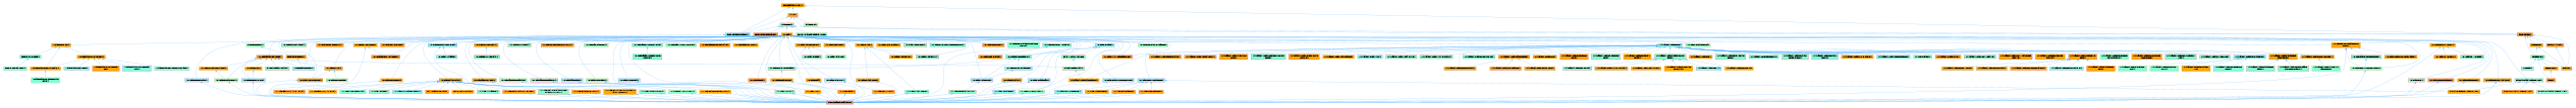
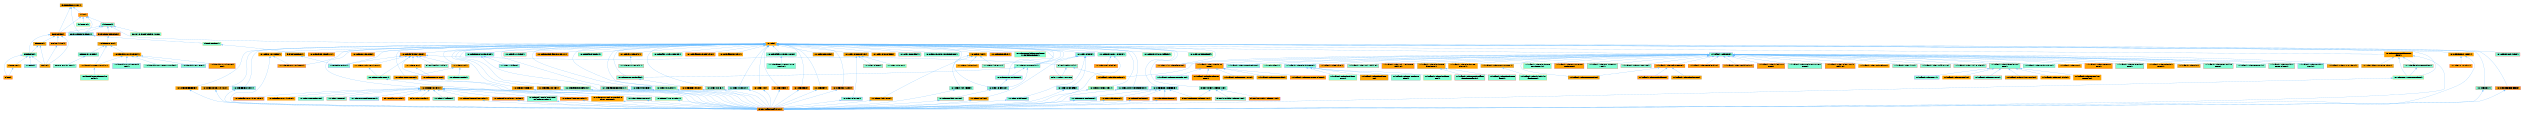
  digraph {
    node [color=darkorange fillcolor=orange fontname=Helvetica fontsize=10 shape=box style=filled]
    edge [color=steelblue1 dir=back fontname=Helvetica fontsize=10 labelfontname=Helvetica labelfontsize=10 style=solid]
    n1 [color=gray40 fontcolor=black height=0.2 label="PackageFileSummary.h" width=0.4]
    n2 [color=red height=0.2 label="CoreUObject.h" width=0.4]
    n3 [color=purple fillcolor=aquamarine height=0.2 label="CoreUObjectSharedPCH.h" width=0.4]
    n4 [color=red height=0.2 label="Linker.h" width=0.4]
    n5 [color=gray40 height=0.2 label="Engine.h" width=0.4]
    n6 [color=purple height=0.2 label="EngineMinimal.h" width=0.4]
    n7 [fillcolor=aquamarine height=0.2 label="SlateBasics.h" width=0.4]
    n8 [color=gray40 height=0.2 label="SlateCore.h" width=0.4]
    n9 [fillcolor=aquamarine height=0.2 label="SlateSharedPCH.h" width=0.4]
    n10 [color=red fillcolor=aquamarine height=0.2 label="LinkerLoad.h" width=0.4]
    n11 [fillcolor=aquamarine height=0.2 label="LinkerSave.h" width=0.4]
    n12 [color=red height=0.2 label="Slate.h" width=0.4]
    n13 [height=0.2 label="SlateExtras.h" width=0.4]
    n14 [color=purple fillcolor=aquamarine height=0.2 label="UnrealEd.h" width=0.4]
    n15 [color=gray40 height=0.2 label="EngineSharedPCH.h" width=0.4]
    n16 [color=purple fillcolor=aquamarine height=0.2 label="UnrealEdSharedPCH.h" width=0.4]
    n17 [color=purple height=0.2 label="ExternalPackageHelper.h" width=0.4]
    n18 [height=0.2 label="K2Node.h" width=0.4]
    n19 [fillcolor=aquamarine height=0.2 label="SoundWaveLoadingBehavior.cpp" width=0.4]
    n20 [color=gray40 height=0.2 label="WorldDataLayers.h" width=0.4]
    n21 [color=purple fillcolor=aquamarine height=0.2 label="AnimGraphNode_Base.h" width=0.4]
    n22 [color=purple height=0.2 label="K2Node_AnimNodeReference.h" width=0.4]
    n23 [color=gray40 fillcolor=aquamarine height=0.2 label="BlueprintFieldNodeSpawner.h" width=0.4]
    n24 [color=purple fillcolor=aquamarine height=0.2 label="K2Node_AssignmentStatement.h" width=0.4]
    n25 [height=0.2 label="K2Node_BaseAsyncTask.h" width=0.4]
    n26 [color=purple fillcolor=aquamarine height=0.2 label="K2Node_BaseMCDelegate.h" width=0.4]
    n27 [color=red fillcolor=aquamarine height=0.2 label="K2Node_BitmaskLiteral.h" width=0.4]
    n28 [height=0.2 label="K2Node_BreakStruct.h" width=0.4]
    n29 [color=gray40 height=0.2 label="K2Node_CallFunction.h" width=0.4]
    n30 [color=red height=0.2 label="K2Node_CastByteToEnum.h" width=0.4]
    n31 [color=purple height=0.2 label="K2Node_ClassDynamicCast.h" width=0.4]
    n32 [height=0.2 label="K2Node_ConstructObjectFrom\lClass.h" width=0.4]
    n33 [fillcolor=aquamarine height=0.2 label="K2Node_SpawnActorFromClass.h" width=0.4]
    n34 [color=red height=0.2 label="K2Node_ConvertAsset.h" width=0.4]
    n35 [color=red fillcolor=aquamarine height=0.2 label="K2Node_Copy.h" width=0.4]
    n36 [color=purple height=0.2 label="K2Node_CreateDelegate.h" width=0.4]
    n37 [height=0.2 label="K2Node_DelegateSet.h" width=0.4]
    n38 [color=gray40 height=0.2 label="K2Node_DoOnceMultiInput.h" width=0.4]
    n39 [height=0.2 label="K2Node_DynamicCast.h" width=0.4]
    n40 [color=purple fillcolor=aquamarine height=0.2 label="K2Node_EaseFunction.h" width=0.4]
    n41 [color=purple height=0.2 label="K2Node_EditablePinBase.h" width=0.4]
    n42 [color=gray40 height=0.2 label="K2Node_Tunnel.h" width=0.4]
    n43 [color=gray40 height=0.2 label="K2Node_MacroInstance.h" width=0.4]
    n44 [color=gray40 height=0.2 label="K2Node_EnumEquality.h" width=0.4]
    n45 [color=red fillcolor=aquamarine height=0.2 label="K2Node_EnumLiteral.h" width=0.4]
    n46 [color=purple fillcolor=aquamarine height=0.2 label="K2Node_ExecutionSequence.h" width=0.4]
    n47 [color=purple height=0.2 label="K2Node_ForEachElementInEnum.h" width=0.4]
    n48 [height=0.2 label="K2Node_FormatText.h" width=0.4]
    n49 [fillcolor=aquamarine height=0.2 label="K2Node_GenericToText.h" width=0.4]
    n50 [color=gray40 height=0.2 label="K2Node_GetArrayItem.h" width=0.4]
    n51 [fillcolor=aquamarine height=0.2 label="K2Node_GetClassDefaults.h" width=0.4]
    n52 [color=red fillcolor=aquamarine height=0.2 label="K2Node_GetDataTableRow.h" width=0.4]
    n53 [color=gray40 fillcolor=aquamarine height=0.2 label="K2Node_GetEnumeratorName.h" width=0.4]
    n54 [fillcolor=aquamarine height=0.2 label="K2Node_GetNumEnumEntries.h" width=0.4]
    n55 [color=red height=0.2 label="K2Node_GetSequenceBinding.h" width=0.4]
    n56 [height=0.2 label="K2Node_GetSubsystem.h" width=0.4]
    n57 [color=purple fillcolor=aquamarine height=0.2 label="K2Node_IfThenElse.h" width=0.4]
    n58 [fillcolor=aquamarine height=0.2 label="K2Node_InputAction.h" width=0.4]
    n59 [color=red fillcolor=aquamarine height=0.2 label="K2Node_InputKey.h" width=0.4]
    n60 [color=purple fillcolor=aquamarine height=0.2 label="K2Node_InputTouch.h" width=0.4]
    n61 [height=0.2 label="K2Node_Knot.h" width=0.4]
    n62 [color=red height=0.2 label="K2Node_Literal.h" width=0.4]
    n63 [color=gray40 height=0.2 label="K2Node_LoadAsset.h" width=0.4]
    n64 [color=gray40 height=0.2 label="K2Node_MakeContainer.h" width=0.4]
    n65 [color=purple fillcolor=aquamarine height=0.2 label="K2Node_MakeStruct.h" width=0.4]
    n66 [height=0.2 label="K2Node_MakeVariable.h" width=0.4]
    n67 [color=red fillcolor=aquamarine height=0.2 label="K2Node_MapForEach.h" width=0.4]
    n68 [color=gray40 fillcolor=aquamarine height=0.2 label="K2Node_PureAssignmentStatement.h" width=0.4]
    n69 [color=red height=0.2 label="K2Node_Select.h" width=0.4]
    n70 [height=0.2 label="K2Node_Self.h" width=0.4]
    n71 [color=purple height=0.2 label="K2Node_SetForEach.h" width=0.4]
-   n72 [fillcolor=aquamarine height=0.2 label="K2Node_SetVariableOnPersistent\lFrame.h" width=0.4]
+   n72 [fillcolor=aquamarine height=0.2 label="K2Node_SetVariableOnPersistent\lUnrealEdSharedPCH.h" width=0.4]
    n73 [color=purple height=0.2 label="K2Node_SpawnActor.h" width=0.4]
    n74 [color=red fillcolor=aquamarine height=0.2 label="K2Node_StructMemberGet.h" width=0.4]
    n75 [color=purple fillcolor=aquamarine height=0.2 label="K2Node_StructMemberSet.h" width=0.4]
    n76 [color=gray40 fillcolor=aquamarine height=0.2 label="K2Node_StructOperation.h" width=0.4]
    n77 [height=0.2 label="K2Node_Switch.h" width=0.4]
    n78 [color=red fillcolor=aquamarine height=0.2 label="K2Node_SwitchEnum.h" width=0.4]
    n79 [color=gray40 fillcolor=aquamarine height=0.2 label="K2Node_TemporaryVariable.h" width=0.4]
    n80 [color=gray40 height=0.2 label="K2Node_Timeline.h" width=0.4]
    n81 [fillcolor=aquamarine height=0.2 label="K2Node_TransitionRuleGetter.h" width=0.4]
    n82 [fillcolor=aquamarine height=0.2 label="K2Node_TunnelBoundary.h" width=0.4]
    n83 [color=purple fillcolor=aquamarine height=0.2 label="K2Node_Variable.h" width=0.4]
    n84 [fillcolor=aquamarine height=0.2 label="K2Node_VariableSetRef.h" width=0.4]
    n85 [color=gray40 fillcolor=aquamarine height=0.2 label="DataLayerManager.h" width=0.4]
    n86 [height=0.2 label="WorldPartitionRuntimeHash.h" width=0.4]
    n87 [height=0.2 label="WorldPartitionStreamingPolicy.h" width=0.4]
    n88 [color=gray40 fillcolor=aquamarine height=0.2 label="DataLayerSubsystem.h" width=0.4]
    n89 [color=gray40 fillcolor=aquamarine height=0.2 label="WorldPartitionConvertCommandlet.h" width=0.4]
    n90 [color=purple fillcolor=aquamarine height=0.2 label="WorldPartitionConverter.h" width=0.4]
    n91 [color=purple height=0.2 label="WorldPartitionRuntimeHash\lSet.h" width=0.4]
    n92 [color=purple fillcolor=aquamarine height=0.2 label="WorldPartitionRuntimeSpatial\lHash.h" width=0.4]
    n93 [fillcolor=aquamarine height=0.2 label="WorldPartitionLevelStreaming\lPolicy.h" width=0.4]
    n94 [height=0.2 label="AnimGraphNodeAlphaOptions.h" width=0.4]
    n95 [color=purple height=0.2 label="AnimGraphNodeBinding.h" width=0.4]
    n96 [color=red fillcolor=aquamarine height=0.2 label="AnimGraphNode_ApplyAdditive.h" width=0.4]
    n97 [color=purple height=0.2 label="AnimGraphNode_ApplyMeshSpace\lAdditive.h" width=0.4]
    n98 [color=purple height=0.2 label="AnimGraphNode_AssetPlayer\lBase.h" width=0.4]
    n99 [height=0.2 label="AnimGraphNode_BlendBoneBy\lChannel.h" width=0.4]
    n100 [color=purple fillcolor=aquamarine height=0.2 label="AnimGraphNode_BlendListBase.h" width=0.4]
    n101 [color=gray40 height=0.2 label="AnimGraphNode_BlendSpace\lGraphBase.h" width=0.4]
    n102 [fillcolor=aquamarine height=0.2 label="AnimGraphNode_BlendSpace\lSampleResult.h" width=0.4]
    n103 [color=purple height=0.2 label="AnimGraphNode_ComponentTo\lLocalSpace.h" width=0.4]
    n104 [color=red fillcolor=aquamarine height=0.2 label="AnimGraphNode_CopyPoseFrom\lMesh.h" width=0.4]
    n105 [color=red fillcolor=aquamarine height=0.2 label="AnimGraphNode_CurveSource.h" width=0.4]
    n106 [color=gray40 height=0.2 label="AnimGraphNode_CustomProperty.h" width=0.4]
    n107 [color=red height=0.2 label="AnimGraphNode_DeadBlending.h" width=0.4]
    n108 [color=purple height=0.2 label="AnimGraphNode_Inertialization.h" width=0.4]
    n109 [color=purple height=0.2 label="AnimGraphNode_LinkedInput\lPose.h" width=0.4]
    n110 [color=red fillcolor=aquamarine height=0.2 label="AnimGraphNode_LocalToComponent\lSpace.h" width=0.4]
    n111 [color=purple height=0.2 label="AnimGraphNode_MakeDynamic\lAdditive.h" width=0.4]
    n112 [height=0.2 label="AnimGraphNode_MeshRefPose.h" width=0.4]
-   n113 [color=purple fillcolor=aquamarine height=0.2 label="AnimGraphNode_Mirror.h" width=0.4]
+   n113 [color=red fillcolor=aquamarine height=0.2 label="AnimGraphNode_Mirror.h" width=0.4]
    n114 [color=red fillcolor=aquamarine height=0.2 label="AnimGraphNode_ModifyCurve.h" width=0.4]
    n115 [color=red fillcolor=aquamarine height=0.2 label="AnimGraphNode_MultiWayBlend.h" width=0.4]
    n116 [color=gray40 height=0.2 label="AnimGraphNode_PoseSnapshot.h" width=0.4]
    n117 [color=gray40 fillcolor=aquamarine height=0.2 label="AnimGraphNode_RandomPlayer.h" width=0.4]
    n118 [color=red height=0.2 label="AnimGraphNode_RefPoseBase.h" width=0.4]
    n119 [height=0.2 label="AnimGraphNode_Root.h" width=0.4]
    n120 [color=red height=0.2 label="AnimGraphNode_RotateRoot\lBone.h" width=0.4]
    n121 [color=red fillcolor=aquamarine height=0.2 label="AnimGraphNode_SaveCached\lPose.h" width=0.4]
    n122 [height=0.2 label="AnimGraphNode_ScaleChain\lLength.h" width=0.4]
    n123 [color=red fillcolor=aquamarine height=0.2 label="AnimGraphNode_SkeletalControl\lBase.h" width=0.4]
    n124 [color=gray40 height=0.2 label="AnimGraphNode_Slot.h" width=0.4]
    n125 [color=red fillcolor=aquamarine height=0.2 label="AnimGraphNode_StateMachine\lBase.h" width=0.4]
    n126 [color=gray40 fillcolor=aquamarine height=0.2 label="AnimGraphNode_StateResult.h" width=0.4]
    n127 [color=red fillcolor=aquamarine height=0.2 label="AnimGraphNode_Transition\lPoseEvaluator.h" width=0.4]
    n128 [color=purple fillcolor=aquamarine height=0.2 label="AnimGraphNode_Transition\lResult.h" width=0.4]
    n129 [color=gray40 height=0.2 label="AnimGraphNode_TwoWayBlend.h" width=0.4]
    n130 [color=purple fillcolor=aquamarine height=0.2 label="AnimGraphNode_UseCachedPose.h" width=0.4]
    n131 [fillcolor=aquamarine height=0.2 label="AnimationGraph.h" width=0.4]
    n132 [color=gray40 height=0.2 label="BlueprintDelegateNodeSpawner.h" width=0.4]
    n133 [color=purple height=0.2 label="BlueprintFunctionNodeSpawner.h" width=0.4]
    n134 [color=red fillcolor=aquamarine height=0.2 label="BlueprintVariableNodeSpawner.h" width=0.4]
    n135 [color=purple height=0.2 label="BlueprintGraphDefinitions.h" width=0.4]
    n136 [color=red height=0.2 label="K2Node_AsyncAction.h" width=0.4]
-   n137 [color=red fillcolor=aquamarine height=0.2 label="K2Node_PlayMontage.h" width=0.4]
    n138 [color=gray40 height=0.2 label="K2Node_AddDelegate.h" width=0.4]
    n139 [color=purple height=0.2 label="K2Node_CallDelegate.h" width=0.4]
    n140 [color=purple height=0.2 label="K2Node_ClearDelegate.h" width=0.4]
    n141 [color=purple fillcolor=aquamarine height=0.2 label="K2Node_RemoveDelegate.h" width=0.4]
    n142 [height=0.2 label="CallFunctionHandler.h" width=0.4]
    n143 [color=red fillcolor=aquamarine height=0.2 label="K2Node_AddComponent.h" width=0.4]
    n144 [color=red fillcolor=aquamarine height=0.2 label="K2Node_AnimGetter.h" width=0.4]
    n145 [fillcolor=aquamarine height=0.2 label="K2Node_CallArrayFunction.h" width=0.4]
    n146 [height=0.2 label="K2Node_CallDataTableFunction.h" width=0.4]
    n147 [color=purple height=0.2 label="K2Node_CallFunctionOnMember.h" width=0.4]
    n148 [color=red fillcolor=aquamarine height=0.2 label="K2Node_CallMaterialParameter\lCollectionFunction.h" width=0.4]
    n149 [color=red height=0.2 label="K2Node_CallParentFunction.h" width=0.4]
    n150 [height=0.2 label="K2Node_CommutativeAssociative\lBinaryOperator.h" width=0.4]
    n151 [color=purple height=0.2 label="K2Node_GetInputAxisKeyValue.h" width=0.4]
    n152 [height=0.2 label="K2Node_GetInputAxisValue.h" width=0.4]
    n153 [color=gray40 fillcolor=aquamarine height=0.2 label="K2Node_InstancedStruct.h" width=0.4]
    n154 [color=red fillcolor=aquamarine height=0.2 label="K2Node_Message.h" width=0.4]
    n155 [color=purple fillcolor=aquamarine height=0.2 label="K2Node_PromotableOperator.h" width=0.4]
    n156 [color=red height=0.2 label="SFixupSelfContextDlg.h" width=0.4]
    n157 [color=gray40 height=0.2 label="K2Node_AddComponentByClass.h" width=0.4]
    n158 [color=red fillcolor=aquamarine height=0.2 label="K2Node_GenericCreateObject.h" width=0.4]
    n159 [color=red fillcolor=aquamarine height=0.2 label="BlueprintEditorModule.h" width=0.4]
    n160 [color=red fillcolor=aquamarine height=0.2 label="BlueprintEditorUtils.h" width=0.4]
-   n161 [color=purple fillcolor=aquamarine height=0.2 label="K2Node_CustomEvent.h" width=0.4]
+   n161 [color=purple height=0.2 label="K2Node_CustomEvent.h" width=0.4]
    n162 [height=0.2 label="K2Node_Event.h" width=0.4]
    n163 [fillcolor=aquamarine height=0.2 label="K2Node_FunctionEntry.h" width=0.4]
    n164 [height=0.2 label="K2Node_FunctionTerminator.h" width=0.4]
    n165 [fillcolor=aquamarine height=0.2 label="K2Node_Composite.h" width=0.4]
    n166 [color=red fillcolor=aquamarine height=0.2 label="K2Node_EnumInequality.h" width=0.4]
    n167 [color=purple fillcolor=aquamarine height=0.2 label="K2Node_MultiGate.h" width=0.4]
    n168 [color=gray40 fillcolor=aquamarine height=0.2 label="K2Node_GetEnumeratorName\lAsString.h" width=0.4]
    n169 [color=purple fillcolor=aquamarine height=0.2 label="K2Node_MakeArray.h" width=0.4]
    n170 [fillcolor=aquamarine height=0.2 label="K2Node_MakeMap.h" width=0.4]
    n171 [color=red fillcolor=aquamarine height=0.2 label="K2Node_MakeSet.h" width=0.4]
    n172 [color=red fillcolor=aquamarine height=0.2 label="K2Node_SetFieldsInStruct.h" width=0.4]
    n173 [color=gray40 fillcolor=aquamarine height=0.2 label="K2Node_SwitchInteger.h" width=0.4]
    n174 [color=gray40 height=0.2 label="K2Node_SwitchName.h" width=0.4]
    n175 [height=0.2 label="K2Node_SwitchString.h" width=0.4]
    n176 [color=red height=0.2 label="K2Node_LocalVariable.h" width=0.4]
    n177 [color=red fillcolor=aquamarine height=0.2 label="SRigVMActionMenu.cpp" width=0.4]
    n178 [color=purple fillcolor=aquamarine height=0.2 label="K2Node_VariableGet.h" width=0.4]
    n179 [color=purple fillcolor=aquamarine height=0.2 label="K2Node_VariableSet.h" width=0.4]
    n180 [color=red height=0.2 label="AnimGraphNode_BlendSpace\lBase.h" width=0.4]
    n181 [color=gray40 height=0.2 label="AnimGraphNode_PoseByName.h" width=0.4]
    n182 [color=gray40 height=0.2 label="AnimGraphNode_PoseHandler.h" width=0.4]
    n183 [color=red height=0.2 label="AnimGraphNode_SequenceEvaluator.h" width=0.4]
    n184 [color=purple fillcolor=aquamarine height=0.2 label="AnimGraphNode_SequencePlayer.h" width=0.4]
    n185 [fillcolor=aquamarine height=0.2 label="AnimGraphNode_BlendListBy\lBool.h" width=0.4]
    n186 [fillcolor=aquamarine height=0.2 label="AnimGraphNode_BlendListBy\lEnum.h" width=0.4]
    n187 [color=gray40 height=0.2 label="AnimGraphNode_BlendListBy\lInt.h" width=0.4]
    n188 [color=gray40 fillcolor=aquamarine height=0.2 label="AnimGraphNode_LayeredBone\lBlend.h" width=0.4]
    n189 [color=red fillcolor=aquamarine height=0.2 label="AnimGraphNode_BlendSpace\lGraph.h" width=0.4]
    n190 [color=red fillcolor=aquamarine height=0.2 label="AnimGraphNode_RotationOffset\lBlendSpaceGraph.h" width=0.4]
    n191 [fillcolor=aquamarine height=0.2 label="AnimGraphNode_LinkedAnim\lGraphBase.h" width=0.4]
    n192 [color=gray40 height=0.2 label="AnimGraphNode_IdentityPose.h" width=0.4]
    n193 [color=purple height=0.2 label="AnimGraphNode_LocalRefPose.h" width=0.4]
    n194 [color=gray40 height=0.2 label="AnimGraphNode_AnimDynamics.h" width=0.4]
    n195 [height=0.2 label="AnimGraphNode_ApplyLimits.h" width=0.4]
    n196 [height=0.2 label="AnimGraphNode_BoneDriven\lController.h" width=0.4]
    n197 [color=purple fillcolor=aquamarine height=0.2 label="AnimGraphNode_CCDIK.h" width=0.4]
    n198 [height=0.2 label="AnimGraphNode_Constraint.h" width=0.4]
    n199 [color=red fillcolor=aquamarine height=0.2 label="AnimGraphNode_CopyBone.h" width=0.4]
    n1 -> n2
    n1 -> n3
    n1 -> n4
    n2 -> n5
    n2 -> n6
    n2 -> n7
    n2 -> n8
    n3 -> n9
    n4 -> n2
    n4 -> n3
    n4 -> n10
    n4 -> n11
    n6 -> n5
    n7 -> n5
    n7 -> n12
    n7 -> n13
    n7 -> n14
    n8 -> n5
    n8 -> n7
    n9 -> n15
    n10 -> n2
    n10 -> n3
    n10 -> n17
    n10 -> n18
    n10 -> n19
    n13 -> n12
    n15 -> n16
    n17 -> n20
    n18 -> n16
    n18 -> n21
    n18 -> n22
    n18 -> n23
    n18 -> n24
    n18 -> n25
    n18 -> n26
    n18 -> n27
    n18 -> n28
    n18 -> n29
    n18 -> n30
    n18 -> n31
    n18 -> n32
    n18 -> n33
    n18 -> n34
    n18 -> n35
    n18 -> n36
    n18 -> n37
    n18 -> n38
    n18 -> n39
    n18 -> n40
    n18 -> n41
    n18 -> n42
    n18 -> n43
    n18 -> n44
    n18 -> n45
    n18 -> n46
    n18 -> n47
    n18 -> n48
    n18 -> n49
    n18 -> n50
    n18 -> n51
    n18 -> n52
    n18 -> n53
    n18 -> n54
    n18 -> n55
    n18 -> n56
    n18 -> n57
    n18 -> n58
    n18 -> n59
    n18 -> n60
    n18 -> n61
    n18 -> n62
    n18 -> n63
    n18 -> n64
    n18 -> n65
    n18 -> n66
    n18 -> n67
    n18 -> n68
    n18 -> n69
    n18 -> n70
    n18 -> n71
    n18 -> n72
    n18 -> n73
    n18 -> n74
    n18 -> n75
    n18 -> n76
    n18 -> n77
    n18 -> n78
    n18 -> n79
    n18 -> n80
    n18 -> n81
    n18 -> n82
    n18 -> n83
    n18 -> n84
    n20 -> n85
    n20 -> n86
    n20 -> n87
    n21 -> n22
    n21 -> n94
    n21 -> n95
    n21 -> n96
    n21 -> n97
    n21 -> n98
    n21 -> n99
    n21 -> n100
    n21 -> n101
    n21 -> n102
    n21 -> n103
    n21 -> n104
    n21 -> n105
    n21 -> n106
    n21 -> n107
    n21 -> n108
    n21 -> n109
    n21 -> n110
    n21 -> n111
    n21 -> n112
    n21 -> n113
    n21 -> n114
    n21 -> n115
    n21 -> n116
    n21 -> n117
    n21 -> n118
    n21 -> n119
    n21 -> n120
    n21 -> n121
    n21 -> n122
    n21 -> n123
    n21 -> n124
    n21 -> n125
    n21 -> n126
    n21 -> n127
    n21 -> n128
    n21 -> n129
    n21 -> n130
    n21 -> n131
    n23 -> n132
    n23 -> n133
    n23 -> n134
    n24 -> n135
    n25 -> n135
    n25 -> n136
-   n25 -> n137
    n26 -> n132
    n26 -> n138
    n26 -> n139
    n26 -> n140
    n26 -> n141
    n28 -> n135
    n29 -> n142
    n29 -> n143
    n29 -> n144
    n29 -> n145
    n29 -> n146
    n29 -> n147
    n29 -> n148
    n29 -> n149
    n29 -> n150
    n29 -> n151
    n29 -> n152
    n29 -> n153
    n29 -> n154
    n29 -> n155
    n29 -> n156
    n32 -> n33
    n32 -> n135
    n32 -> n157
    n32 -> n158
    n33 -> n135
    n35 -> n135
    n36 -> n135
    n37 -> n135
    n38 -> n135
    n39 -> n31
    n39 -> n135
    n40 -> n135
    n41 -> n16
    n41 -> n42
    n41 -> n159
    n41 -> n160
    n41 -> n161
    n41 -> n162
    n41 -> n163
    n41 -> n164
    n42 -> n43
    n42 -> n165
    n43 -> n135
    n44 -> n166
    n46 -> n135
    n46 -> n167
    n48 -> n135
    n50 -> n135
    n51 -> n135
    n52 -> n135
    n53 -> n168
    n57 -> n135
    n58 -> n135
    n59 -> n135
    n60 -> n135
    n61 -> n135
    n62 -> n135
    n64 -> n169
    n64 -> n170
    n64 -> n171
    n65 -> n172
    n69 -> n135
    n70 -> n135
    n73 -> n135
    n74 -> n28
    n75 -> n65
    n76 -> n65
    n76 -> n74
    n76 -> n75
    n77 -> n78
    n77 -> n173
    n77 -> n174
    n77 -> n175
    n79 -> n135
    n79 -> n176
    n80 -> n135
    n82 -> n135
    n83 -> n76
    n83 -> n177
    n83 -> n178
    n83 -> n179
    n85 -> n88
    n86 -> n87
    n86 -> n89
    n86 -> n90
    n86 -> n91
    n86 -> n92
    n87 -> n93
    n98 -> n180
    n98 -> n181
    n98 -> n182
    n98 -> n183
    n98 -> n184
    n100 -> n185
    n100 -> n186
    n100 -> n187
    n100 -> n188
    n101 -> n189
    n101 -> n190
    n106 -> n191
    n118 -> n116
    n118 -> n192
    n118 -> n193
    n123 -> n194
    n123 -> n195
    n123 -> n196
    n123 -> n197
    n123 -> n198
    n123 -> n199
    n138 -> n135
    n139 -> n135
    n140 -> n135
    n141 -> n135
    n143 -> n135
    n145 -> n135
    n146 -> n135
    n147 -> n135
    n148 -> n135
    n149 -> n135
    n150 -> n135
    n158 -> n33
    n160 -> n94
-   n177 -> n160
+   n160 -> n177
    n161 -> n135
    n162 -> n161
    n163 -> n135
    n164 -> n163
    n169 -> n135
    n172 -> n135
    n173 -> n135
    n174 -> n135
    n178 -> n135
    n179 -> n135
  }
